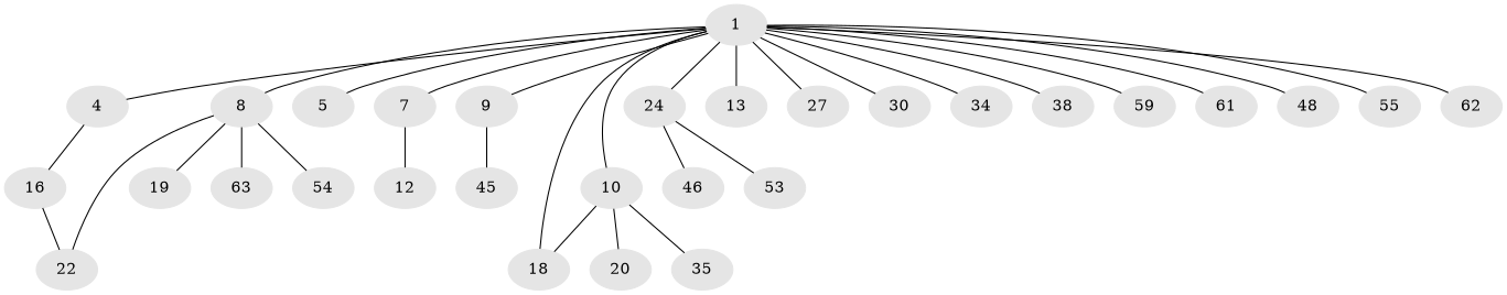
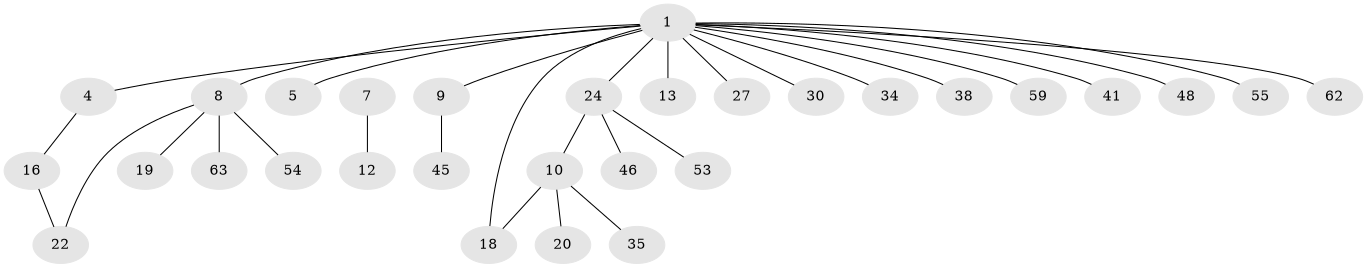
  graph {
    node [color=gray90 style=filled]
    1 [super="+6+2+3"]
    4 [super="+11"]
    5
    7
    8 [super="+17+25+14"]
    9 [super="+15+28"]
    10 [super="+47+40"]
    13 [super="+58+42"]
    18 [super="+31+29"]
    24 [super="+51+32"]
    27
    30
    34
    38
    n15 [label=59]
-   41 [label=61]
+   41
    48
    55
    62
    16 [super="+23+50"]
    12
    19 [super="+61"]
    22 [super="+57"]
    n24 [label=63]
    54
    45
    20
    35
    46 [super="+49"]
    53
    1 -- 4
    1 -- 5 [weight=2]
-   1 -- 7
    1 -- 8
    1 -- 9
-   1 -- 10
+   24 -- 10
    1 -- 13
    1 -- 18
    1 -- 24
    1 -- 27
    1 -- 30
    1 -- 34
    1 -- 38
    1 -- n15
    1 -- 41
    1 -- 48
    1 -- 55
    1 -- 62
    4 -- 16
    7 -- 12
    8 -- 19
    8 -- 22
    8 -- n24
    8 -- 54
    9 -- 45
    10 -- 18
    10 -- 20
    10 -- 35
    24 -- 46
    24 -- 53
    16 -- 22
  }
